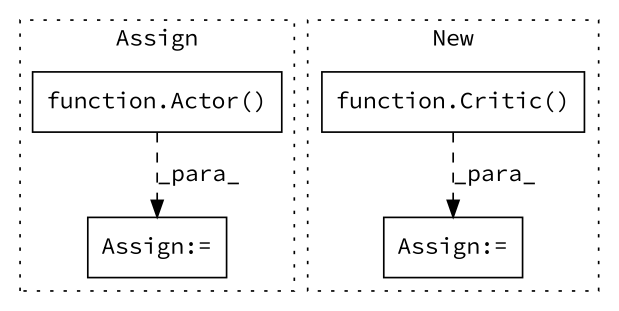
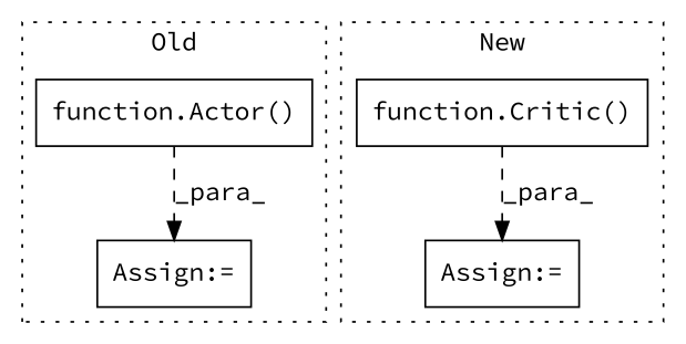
  digraph {
    fontname="Source Code Pro"
    node [a=75 l=3 shape=box fontname="Source Code Pro"]
    edge [style=dashed fontname="Source Code Pro"]
    n1 [l="6,1" label="function.Actor()" s="11142,11174"]
    n2 [a=68 label="Assign:=" s=11139]
    n3 [l="7,1" label="function.Critic()" s="15000,15048"]
    n4 [a=68 label="Assign:=" s=15246]
    subgraph cluster_1 {
-     label=Assign
+     label=Old
      style=dotted
      n1
      n2
    }
    subgraph cluster_2 {
      label=New
      style=dotted
      n3
      n4
    }
    n1 -> n2 [label=_para_]
    n3 -> n4 [label=_para_]
  }
